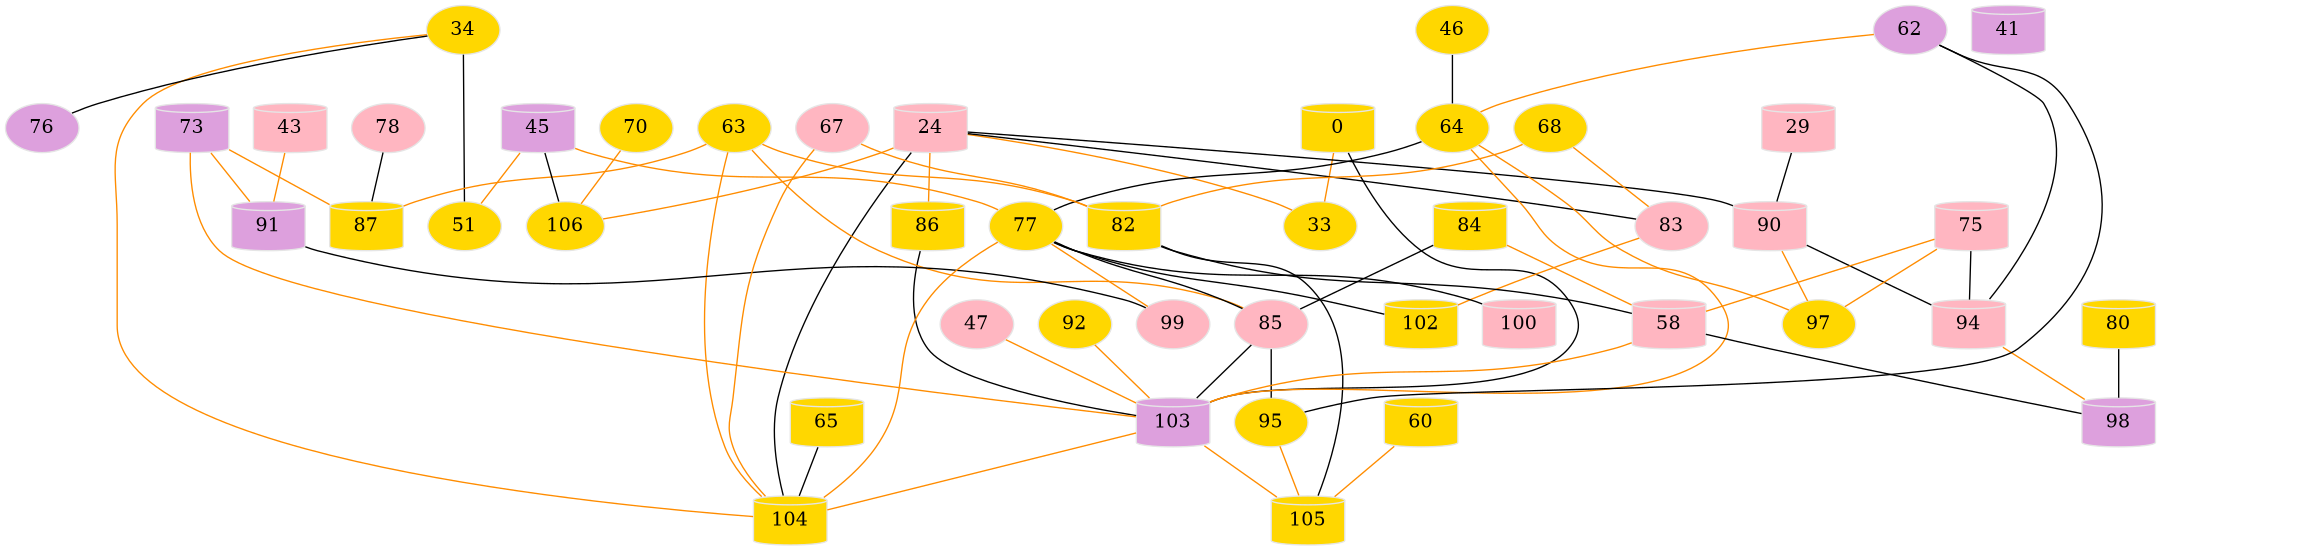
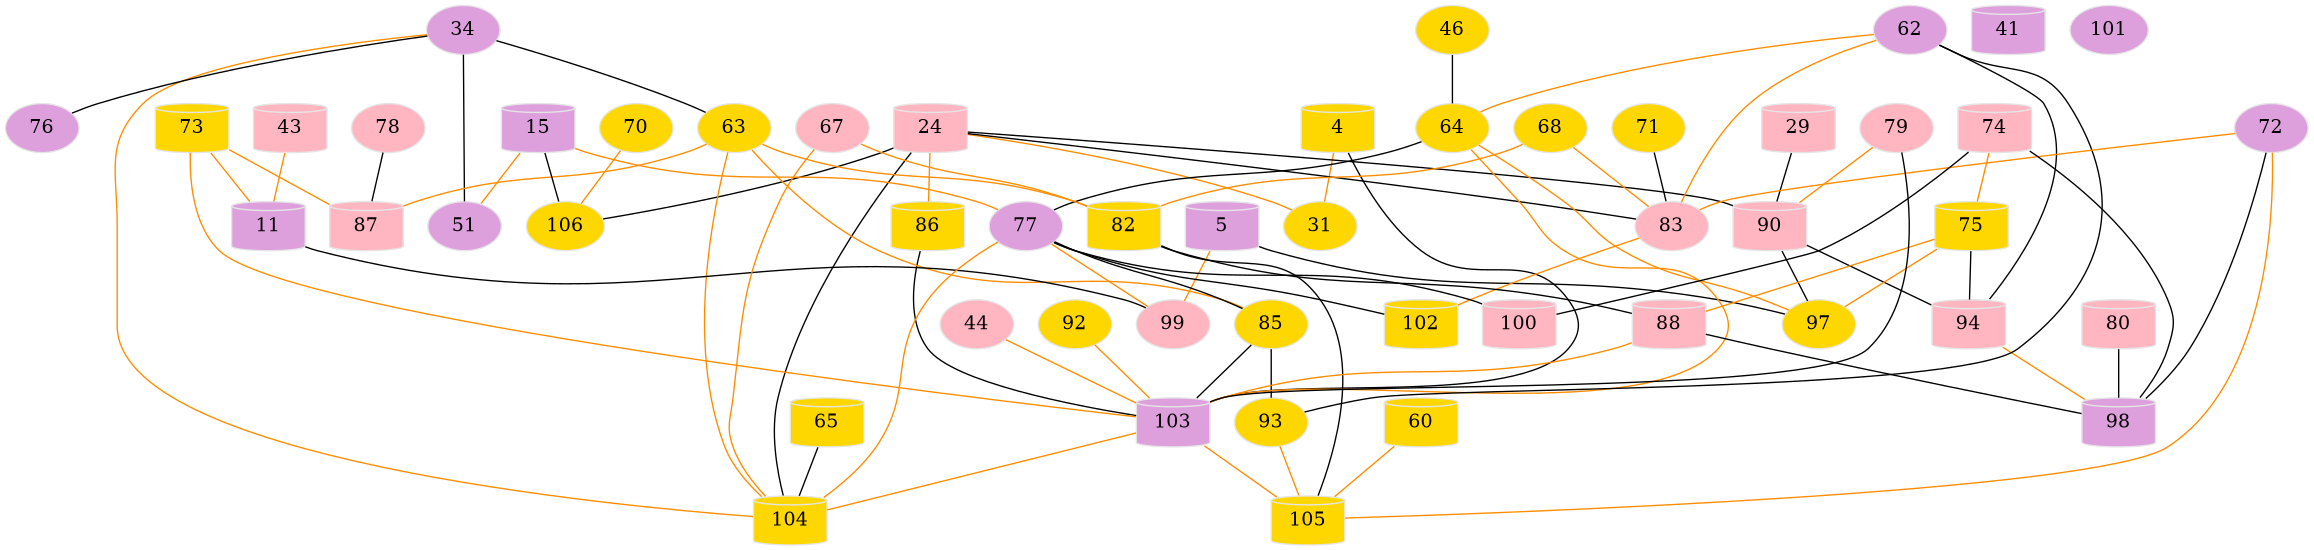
  graph {
    node [color=gray90 fillcolor=gold shape=cylinder style=filled]
    edge [color=darkorange]
-   31 [shape=ellipse label=33]
-   4 [label=0]
+   31 [shape=ellipse]
+   4
    103 [fillcolor=plum super="+69+10+96+89+53"]
    104 [super="+2+11+22+44+50+27+38"]
    105 [super="+19+52+37+95"]
+   5 [fillcolor=plum]
    97 [shape=ellipse]
    99 [fillcolor=lightpink shape=ellipse super="+17"]
    24 [fillcolor=lightpink super="+8"]
    83 [fillcolor=lightpink shape=ellipse super="+66+61"]
    86 [super="+81"]
    90 [fillcolor=lightpink super="+54"]
    106 [shape=ellipse super="+6+13"]
    102 [super="+57"]
    94 [fillcolor=lightpink]
    29 [fillcolor=lightpink]
-   34 [shape=ellipse super="+16"]
-   51 [shape=ellipse]
+   34 [fillcolor=plum shape=ellipse super="+16"]
+   51 [fillcolor=plum shape=ellipse]
    63 [shape=ellipse super="+55"]
    76 [fillcolor=plum shape=ellipse]
    82 [super="+56"]
-   85 [fillcolor=lightpink shape=ellipse super="+58+59"]
-   87
+   85 [shape=ellipse super="+58+59"]
+   87 [fillcolor=lightpink]
    41 [fillcolor=plum]
-   91 [fillcolor=plum]
+   91 [fillcolor=plum label=11]
    43 [fillcolor=lightpink]
-   45 [fillcolor=plum]
-   77 [shape=ellipse super="+21+33+26"]
+   45 [fillcolor=plum label=15]
+   77 [fillcolor=plum shape=ellipse super="+21+33+26"]
    100 [fillcolor=lightpink]
    46 [shape=ellipse]
    64 [shape=ellipse]
-   47 [fillcolor=lightpink shape=ellipse]
+   47 [fillcolor=lightpink shape=ellipse label=44]
    60
    62 [fillcolor=plum shape=ellipse]
-   93 [shape=ellipse label=95]
+   93 [shape=ellipse]
    98 [fillcolor=plum super="+49"]
-   88 [fillcolor=lightpink super="+7" label=58]
+   88 [fillcolor=lightpink super="+7"]
    65
    67 [fillcolor=lightpink shape=ellipse]
    68 [shape=ellipse]
    70 [shape=ellipse]
-   73 [fillcolor=plum]
-   75 [fillcolor=lightpink super="+48"]
+   71 [shape=ellipse]
+   72 [fillcolor=plum shape=ellipse super="+40+36+12"]
+   73
+   75 [super="+48"]
+   74 [fillcolor=lightpink]
    78 [fillcolor=lightpink shape=ellipse]
-   80
-   84
+   79 [fillcolor=lightpink shape=ellipse]
+   80 [fillcolor=lightpink]
    92 [shape=ellipse]
+   101 [fillcolor=plum shape=ellipse]
    4 -- 31
    4 -- 103 [color=black]
    103 -- 104 [weight=2]
    103 -- 105 [weight=2]
+   5 -- 97 [color=black]
+   5 -- 99 [weight=2]
    24 -- 31
    24 -- 104 [color=black weight=2]
    24 -- 83 [color=black]
    24 -- 86 [weight=2]
    24 -- 90 [color=black]
-   24 -- 106
+   24 -- 106 [color=black]
    83 -- 102
    86 -- 103 [color=black]
-   90 -- 97
+   90 -- 97 [color=black]
    90 -- 94 [color=black]
    94 -- 98
    29 -- 90 [color=black]
    34 -- 104
    34 -- 51 [color=black]
+   34 -- 63 [color=black weight=2]
    34 -- 76 [color=black]
    63 -- 104
    63 -- 82
    63 -- 85
    63 -- 87
    82 -- 105 [color=black]
    82 -- 88 [color=black]
    85 -- 103 [color=black]
    85 -- 93 [color=black]
    91 -- 99 [color=black weight=2]
    43 -- 91
    45 -- 106 [color=black]
    45 -- 51
    45 -- 77 [weight=2]
    77 -- 104 [weight=2]
    77 -- 99 [weight=2]
    77 -- 102 [color=black]
    77 -- 85 [color=black]
    77 -- 100 [color=black]
    46 -- 64 [color=black]
    64 -- 103
    64 -- 97
    64 -- 77 [color=black]
    47 -- 103
    60 -- 105
+   62 -- 83
    62 -- 94 [color=black]
    62 -- 64
    62 -- 93 [color=black]
    93 -- 105 [weight=2]
    88 -- 103
    88 -- 98 [color=black]
    65 -- 104 [color=black]
    67 -- 104
    67 -- 82
    68 -- 83
    68 -- 82
    70 -- 106
+   71 -- 83 [color=black]
+   72 -- 105 [weight=2]
+   72 -- 83
+   72 -- 98 [color=black]
    73 -- 103
    73 -- 87
    73 -- 91
    75 -- 97
    75 -- 94 [color=black]
    75 -- 88
+   74 -- 100 [color=black]
+   74 -- 98 [color=black]
+   74 -- 75
    78 -- 87 [color=black]
+   79 -- 103 [color=black]
+   79 -- 90
    80 -- 98 [color=black]
-   84 -- 85 [color=black]
-   84 -- 88
    92 -- 103
  }
